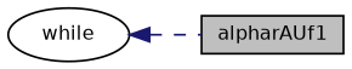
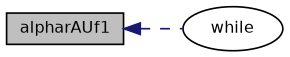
  digraph {
    rankdir=LR
    node [color=black fontname=Helvetica fontsize=10]
    n1 [fillcolor=grey75 fontcolor=black height=0.2 label=alpharAUf1 shape=box style=filled width=0.4]
    n2 [height=0.2 label=while shape=ellipse width=0.4]
-   n2 -> n1 [color=midnightblue dir=back fontname=Helvetica fontsize=10 labelfontname=Helvetica labelfontsize=10 style=dashed]
+   n1 -> n2 [color=midnightblue dir=back fontname=Helvetica fontsize=10 labelfontname=Helvetica labelfontsize=10 style=dashed]
  }
